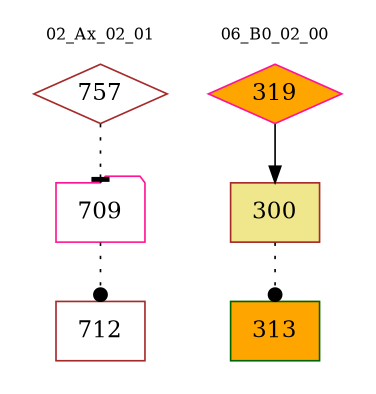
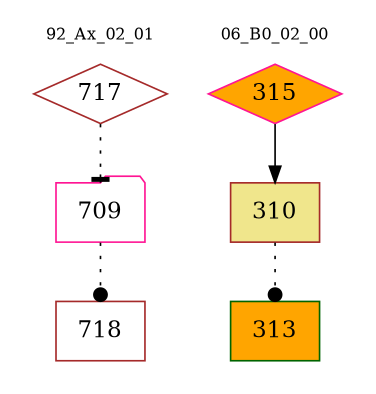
  digraph {
    node [color=brown fillcolor=white shape=box style=filled]
    edge [arrowhead=dot color=black style=dotted]
-   n1 [label=757 shape=diamond]
+   n1 [label=717 shape=diamond]
    n2 [color=deeppink label=709 shape=folder]
-   n3 [label=712]
-   n4 [color=deeppink fillcolor=orange label=319 shape=diamond]
-   n5 [fillcolor=khaki label=300]
+   n3 [label=718]
+   n4 [color=deeppink fillcolor=orange label=315 shape=diamond]
+   n5 [fillcolor=khaki label=310]
    n6 [color=darkgreen fillcolor=orange label=313]
    subgraph cluster_1 {
      color=white
      fontsize=10
-     label="02_Ax_02_01"
+     label="92_Ax_02_01"
      n1
      n2
      n3
    }
    subgraph cluster_2 {
      color=white
      fontsize=10
      label="06_B0_02_00"
      n4
      n5
      n6
    }
    n1 -> n2 [arrowhead=tee]
    n2 -> n3
    n4 -> n5 [arrowhead=normal style=solid]
    n5 -> n6
  }
